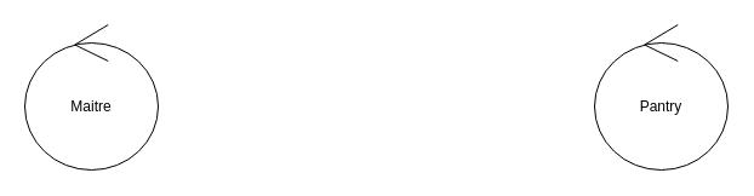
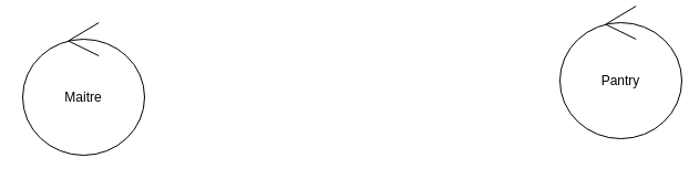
  <mxCell id="0" />
  <mxCell id="1" parent="0" />
  <mxCell id="2" value="Maitre" style="ellipse;shape=umlControl;whiteSpace=wrap;html=1;" vertex="1" parent="1"><mxGeometry x="20" y="20" width="110" height="120" as="geometry" /></mxCell>
- <mxCell id="3" value="Pantry" style="ellipse;shape=umlControl;whiteSpace=wrap;html=1;" vertex="1" parent="1"><mxGeometry x="490" y="20" width="110" height="120" as="geometry" /></mxCell>
+ <mxCell id="3" value="Pantry" style="ellipse;shape=umlControl;whiteSpace=wrap;html=1;" vertex="1" parent="1"><mxGeometry x="505" y="5" width="110" height="120" as="geometry" /></mxCell>
